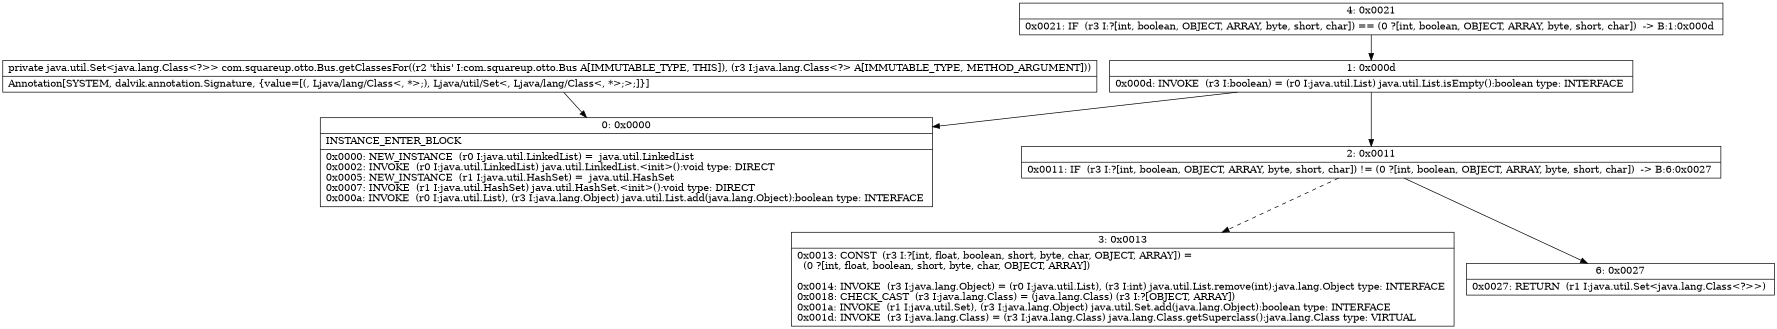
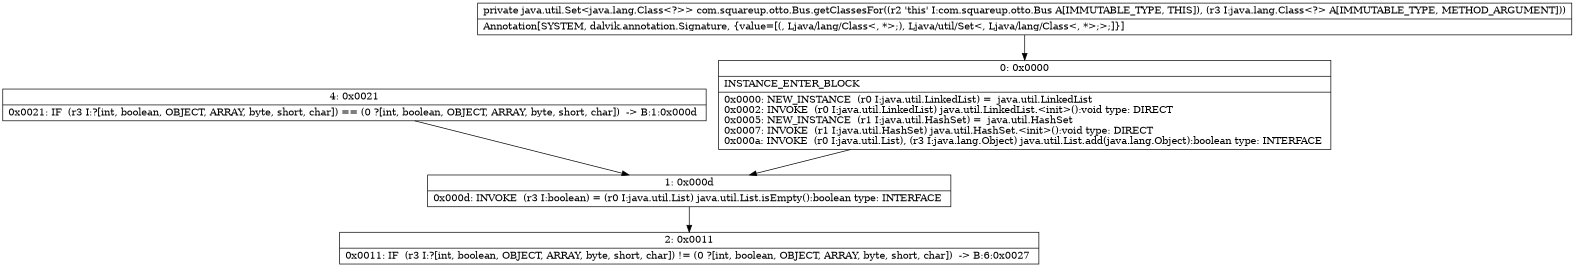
  digraph {
    node [shape=record]
    n1 [label="{0\:\ 0x0000|INSTANCE_ENTER_BLOCK\l|0x0000: NEW_INSTANCE  (r0 I:java.util.LinkedList) =  java.util.LinkedList \l0x0002: INVOKE  (r0 I:java.util.LinkedList) java.util.LinkedList.\<init\>():void type: DIRECT \l0x0005: NEW_INSTANCE  (r1 I:java.util.HashSet) =  java.util.HashSet \l0x0007: INVOKE  (r1 I:java.util.HashSet) java.util.HashSet.\<init\>():void type: DIRECT \l0x000a: INVOKE  (r0 I:java.util.List), (r3 I:java.lang.Object) java.util.List.add(java.lang.Object):boolean type: INTERFACE \l}"]
    n2 [label="{1\:\ 0x000d|0x000d: INVOKE  (r3 I:boolean) = (r0 I:java.util.List) java.util.List.isEmpty():boolean type: INTERFACE \l}"]
    n3 [label="{2\:\ 0x0011|0x0011: IF  (r3 I:?[int, boolean, OBJECT, ARRAY, byte, short, char]) != (0 ?[int, boolean, OBJECT, ARRAY, byte, short, char])  \-\> B:6:0x0027 \l}"]
-   n4 [label="{3\:\ 0x0013|0x0013: CONST  (r3 I:?[int, float, boolean, short, byte, char, OBJECT, ARRAY]) = \l  (0 ?[int, float, boolean, short, byte, char, OBJECT, ARRAY])\l \l0x0014: INVOKE  (r3 I:java.lang.Object) = (r0 I:java.util.List), (r3 I:int) java.util.List.remove(int):java.lang.Object type: INTERFACE \l0x0018: CHECK_CAST  (r3 I:java.lang.Class) = (java.lang.Class) (r3 I:?[OBJECT, ARRAY]) \l0x001a: INVOKE  (r1 I:java.util.Set), (r3 I:java.lang.Object) java.util.Set.add(java.lang.Object):boolean type: INTERFACE \l0x001d: INVOKE  (r3 I:java.lang.Class) = (r3 I:java.lang.Class) java.lang.Class.getSuperclass():java.lang.Class type: VIRTUAL \l}"]
-   n5 [label="{6\:\ 0x0027|0x0027: RETURN  (r1 I:java.util.Set\<java.lang.Class\<?\>\>) \l}"]
    n6 [label="{4\:\ 0x0021|0x0021: IF  (r3 I:?[int, boolean, OBJECT, ARRAY, byte, short, char]) == (0 ?[int, boolean, OBJECT, ARRAY, byte, short, char])  \-\> B:1:0x000d \l}"]
    n7 [label="{private java.util.Set\<java.lang.Class\<?\>\> com.squareup.otto.Bus.getClassesFor((r2 'this' I:com.squareup.otto.Bus A[IMMUTABLE_TYPE, THIS]), (r3 I:java.lang.Class\<?\> A[IMMUTABLE_TYPE, METHOD_ARGUMENT]))  | Annotation[SYSTEM, dalvik.annotation.Signature, \{value=[(, Ljava\/lang\/Class\<, *\>;), Ljava\/util\/Set\<, Ljava\/lang\/Class\<, *\>;\>;]\}]\l}"]
-   n2 -> n1
+   n1 -> n2
    n2 -> n3
-   n3 -> n4 [style=dashed]
-   n3 -> n5
    n6 -> n2
    n7 -> n1
  }
